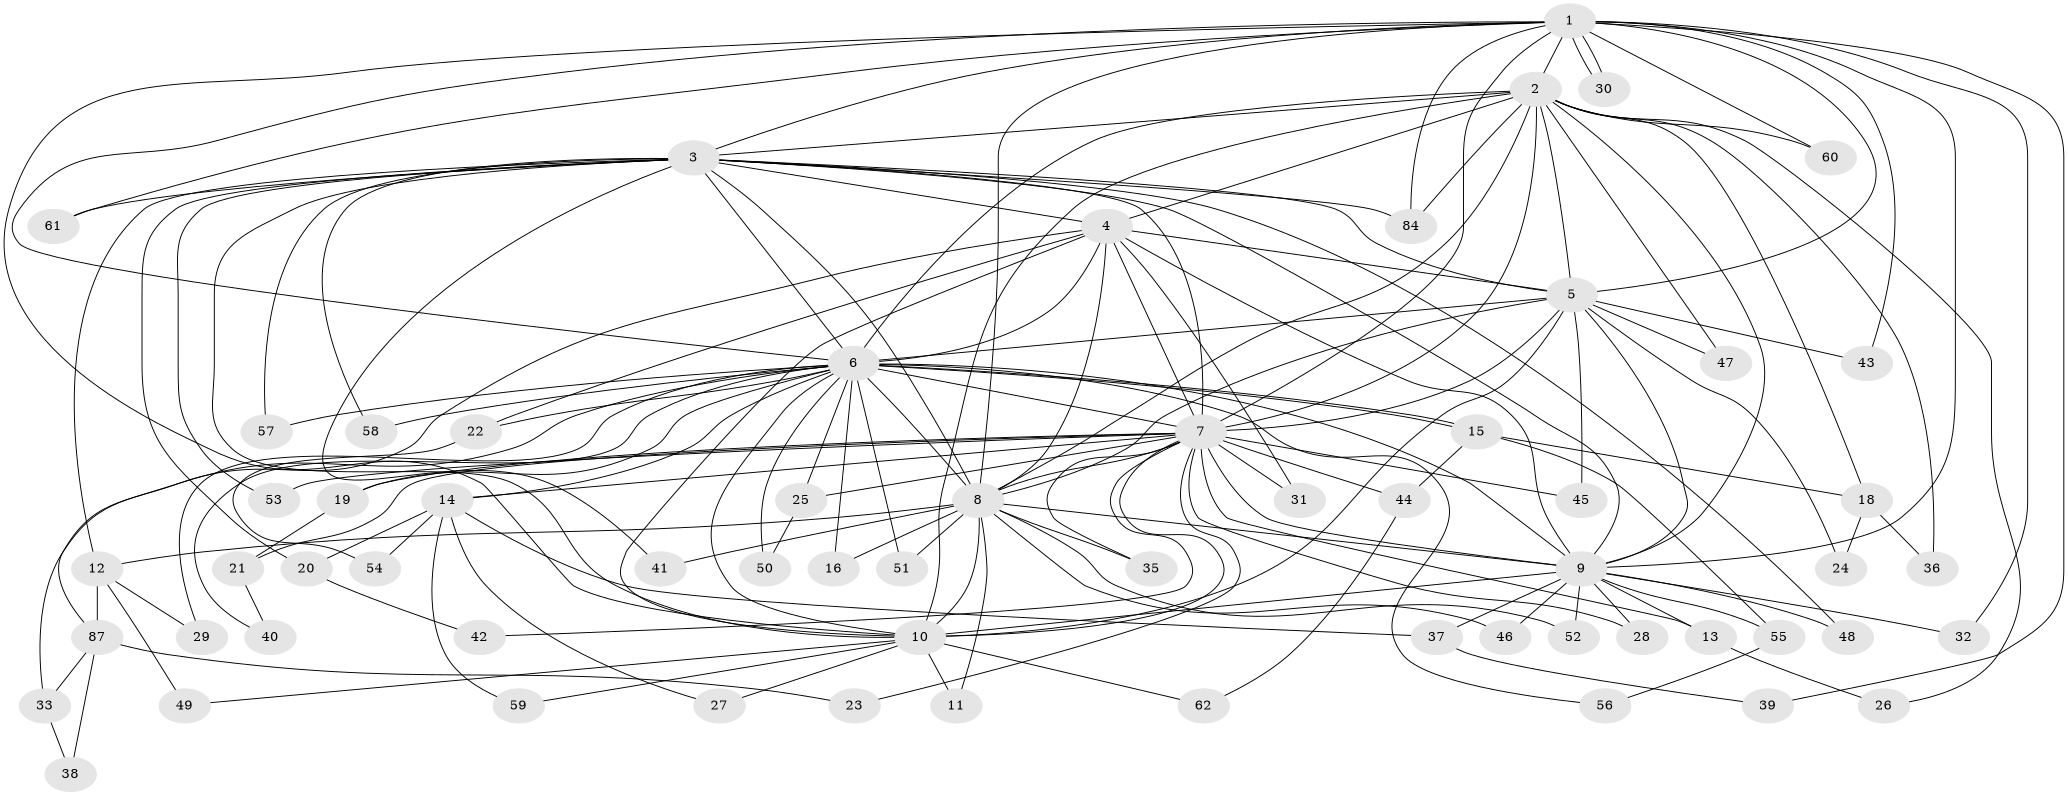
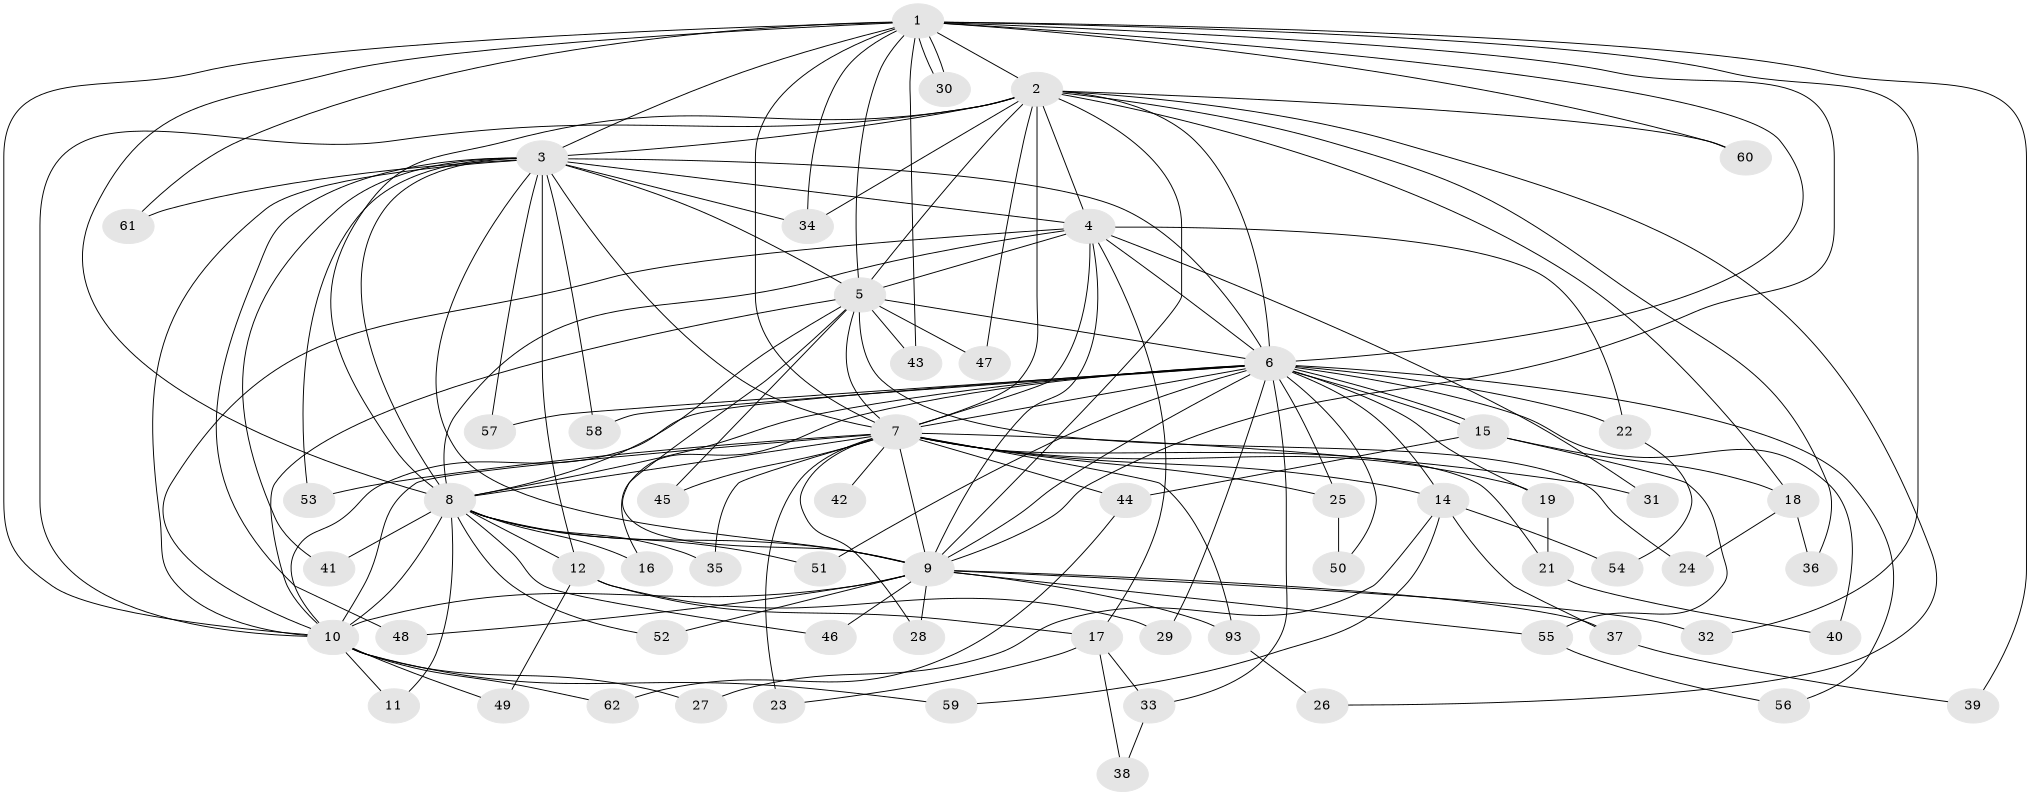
  graph {
    node [color=gray90 style=filled]
    1
    2
    3
    5
    6
    7
    8
    9
    10
    30
    32
    39
    43
    60
    61
-   34 [label=84]
+   34
    4
    18
    26
    36
    47
    12
-   20
    41
    48
    53
    57
    58
-   17 [label=87]
+   17
    22
    31
    24
    45
    14
    15
    16
    19
    25
    29
    33
    40
    50
    51
    56
-   13
+   13 [label=93]
    21
    23
    28
    35
    42
    44
    11
    46
    52
    37
    55
    27
    49
    59
    62
    38
    54
    1 -- 2
    1 -- 3
    1 -- 5
    1 -- 6
    1 -- 7
    1 -- 8
    1 -- 9
    1 -- 10
    1 -- 30
    1 -- 30
    1 -- 32
    1 -- 39
    1 -- 43
    1 -- 60
    1 -- 61
    1 -- 34
    2 -- 3
    2 -- 5
    2 -- 6
    2 -- 7
    2 -- 8
    2 -- 9
    2 -- 10
    2 -- 60
    2 -- 34
    2 -- 4
    2 -- 18
    2 -- 26
    2 -- 36
    2 -- 47
    3 -- 5
    3 -- 6
    3 -- 7
    3 -- 8
    3 -- 9
    3 -- 10
    3 -- 61
    3 -- 34
    3 -- 4
    3 -- 12
-   3 -- 20
    3 -- 41
    3 -- 48
    3 -- 53
    3 -- 57
    3 -- 58
    5 -- 6
    5 -- 7
    5 -- 8
    5 -- 9
    5 -- 10
    5 -- 43
    5 -- 47
    5 -- 24
    5 -- 45
    6 -- 7
    6 -- 8
    6 -- 9
    6 -- 10
    6 -- 57
    6 -- 58
    6 -- 22
    6 -- 14
    6 -- 15
    6 -- 15
    6 -- 16
    6 -- 19
    6 -- 25
    6 -- 29
    6 -- 33
    6 -- 40
    6 -- 50
    6 -- 51
    6 -- 56
    7 -- 8
    7 -- 9
    7 -- 10
    7 -- 53
    7 -- 31
    7 -- 45
    7 -- 14
    7 -- 19
    7 -- 25
    7 -- 13
    7 -- 21
    7 -- 23
    7 -- 28
    7 -- 35
    7 -- 42
    7 -- 44
    8 -- 9
    8 -- 10
    8 -- 12
    8 -- 41
    8 -- 16
    8 -- 51
    8 -- 35
    8 -- 11
    8 -- 46
    8 -- 52
    9 -- 10
    9 -- 32
    9 -- 48
    9 -- 13
    9 -- 28
    9 -- 46
    9 -- 52
    9 -- 37
    9 -- 55
    10 -- 11
    10 -- 27
    10 -- 49
    10 -- 59
    10 -- 62
    4 -- 5
    4 -- 6
    4 -- 7
    4 -- 8
    4 -- 9
    4 -- 10
    4 -- 17
    4 -- 22
    4 -- 31
    18 -- 36
    18 -- 24
    12 -- 17
    12 -- 29
    12 -- 49
-   20 -- 42
    17 -- 33
    17 -- 23
    17 -- 38
    22 -- 54
-   14 -- 20
    14 -- 37
    14 -- 27
    14 -- 59
    14 -- 54
    15 -- 18
    15 -- 44
    15 -- 55
    19 -- 21
    25 -- 50
    33 -- 38
    13 -- 26
    21 -- 40
    44 -- 62
    37 -- 39
    55 -- 56
  }
